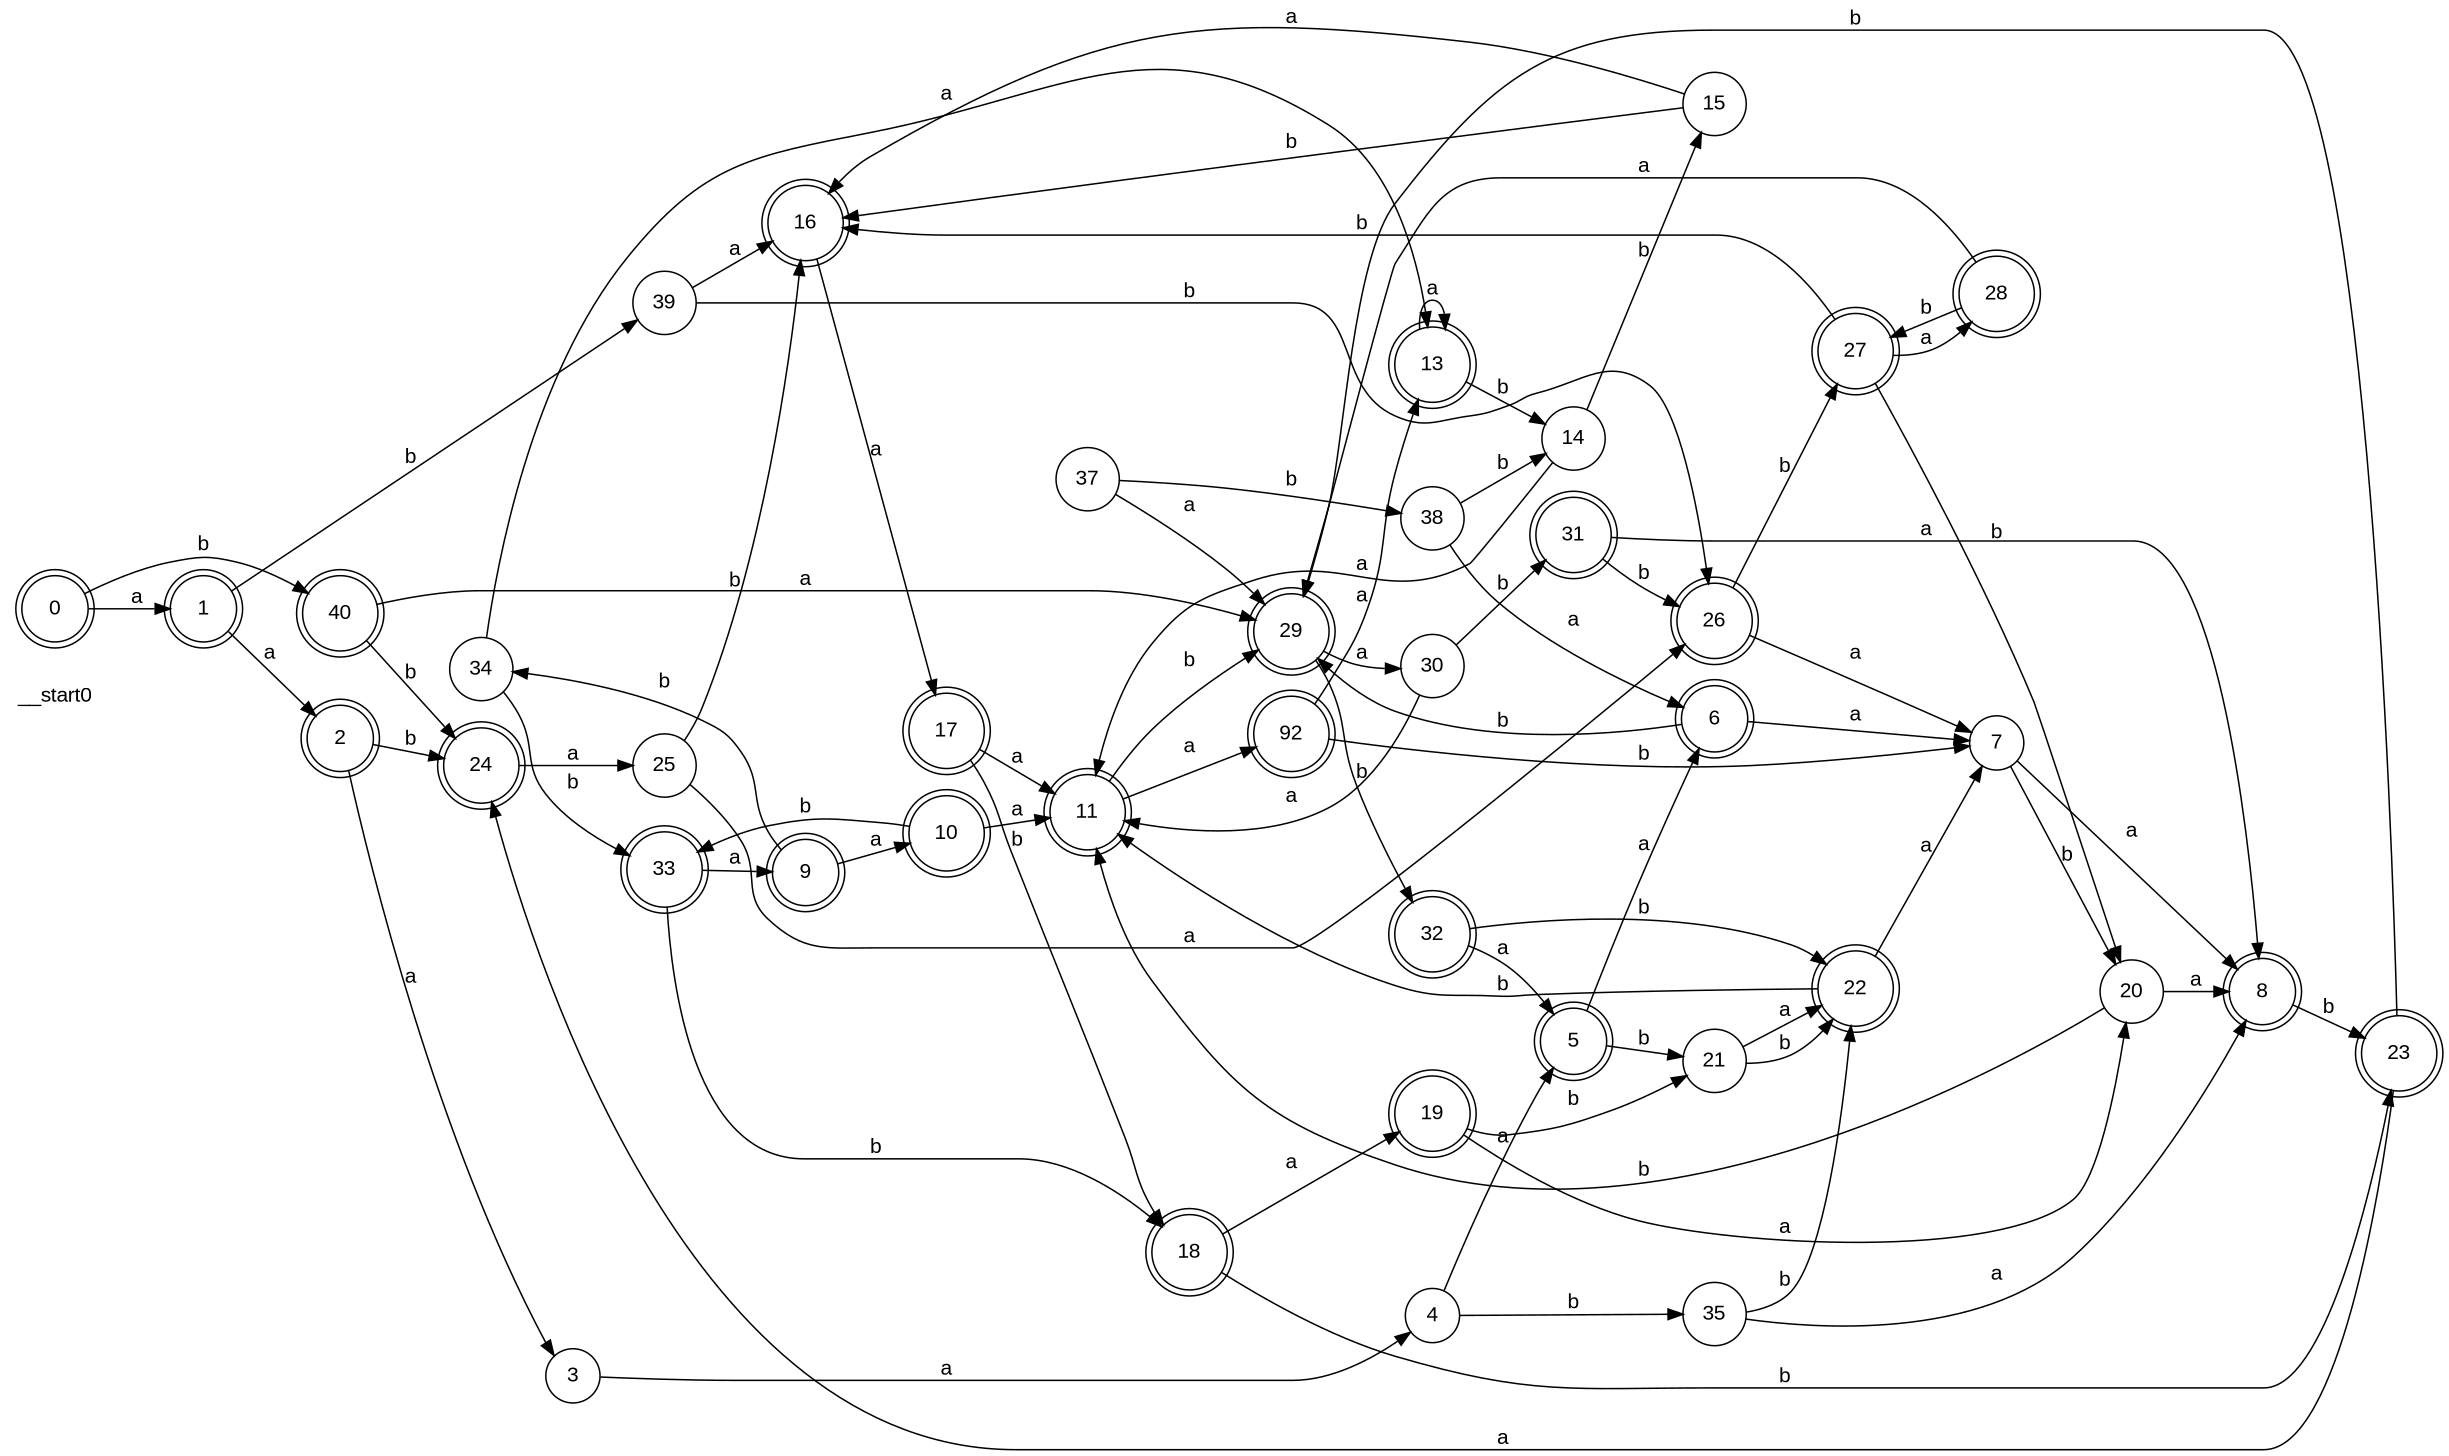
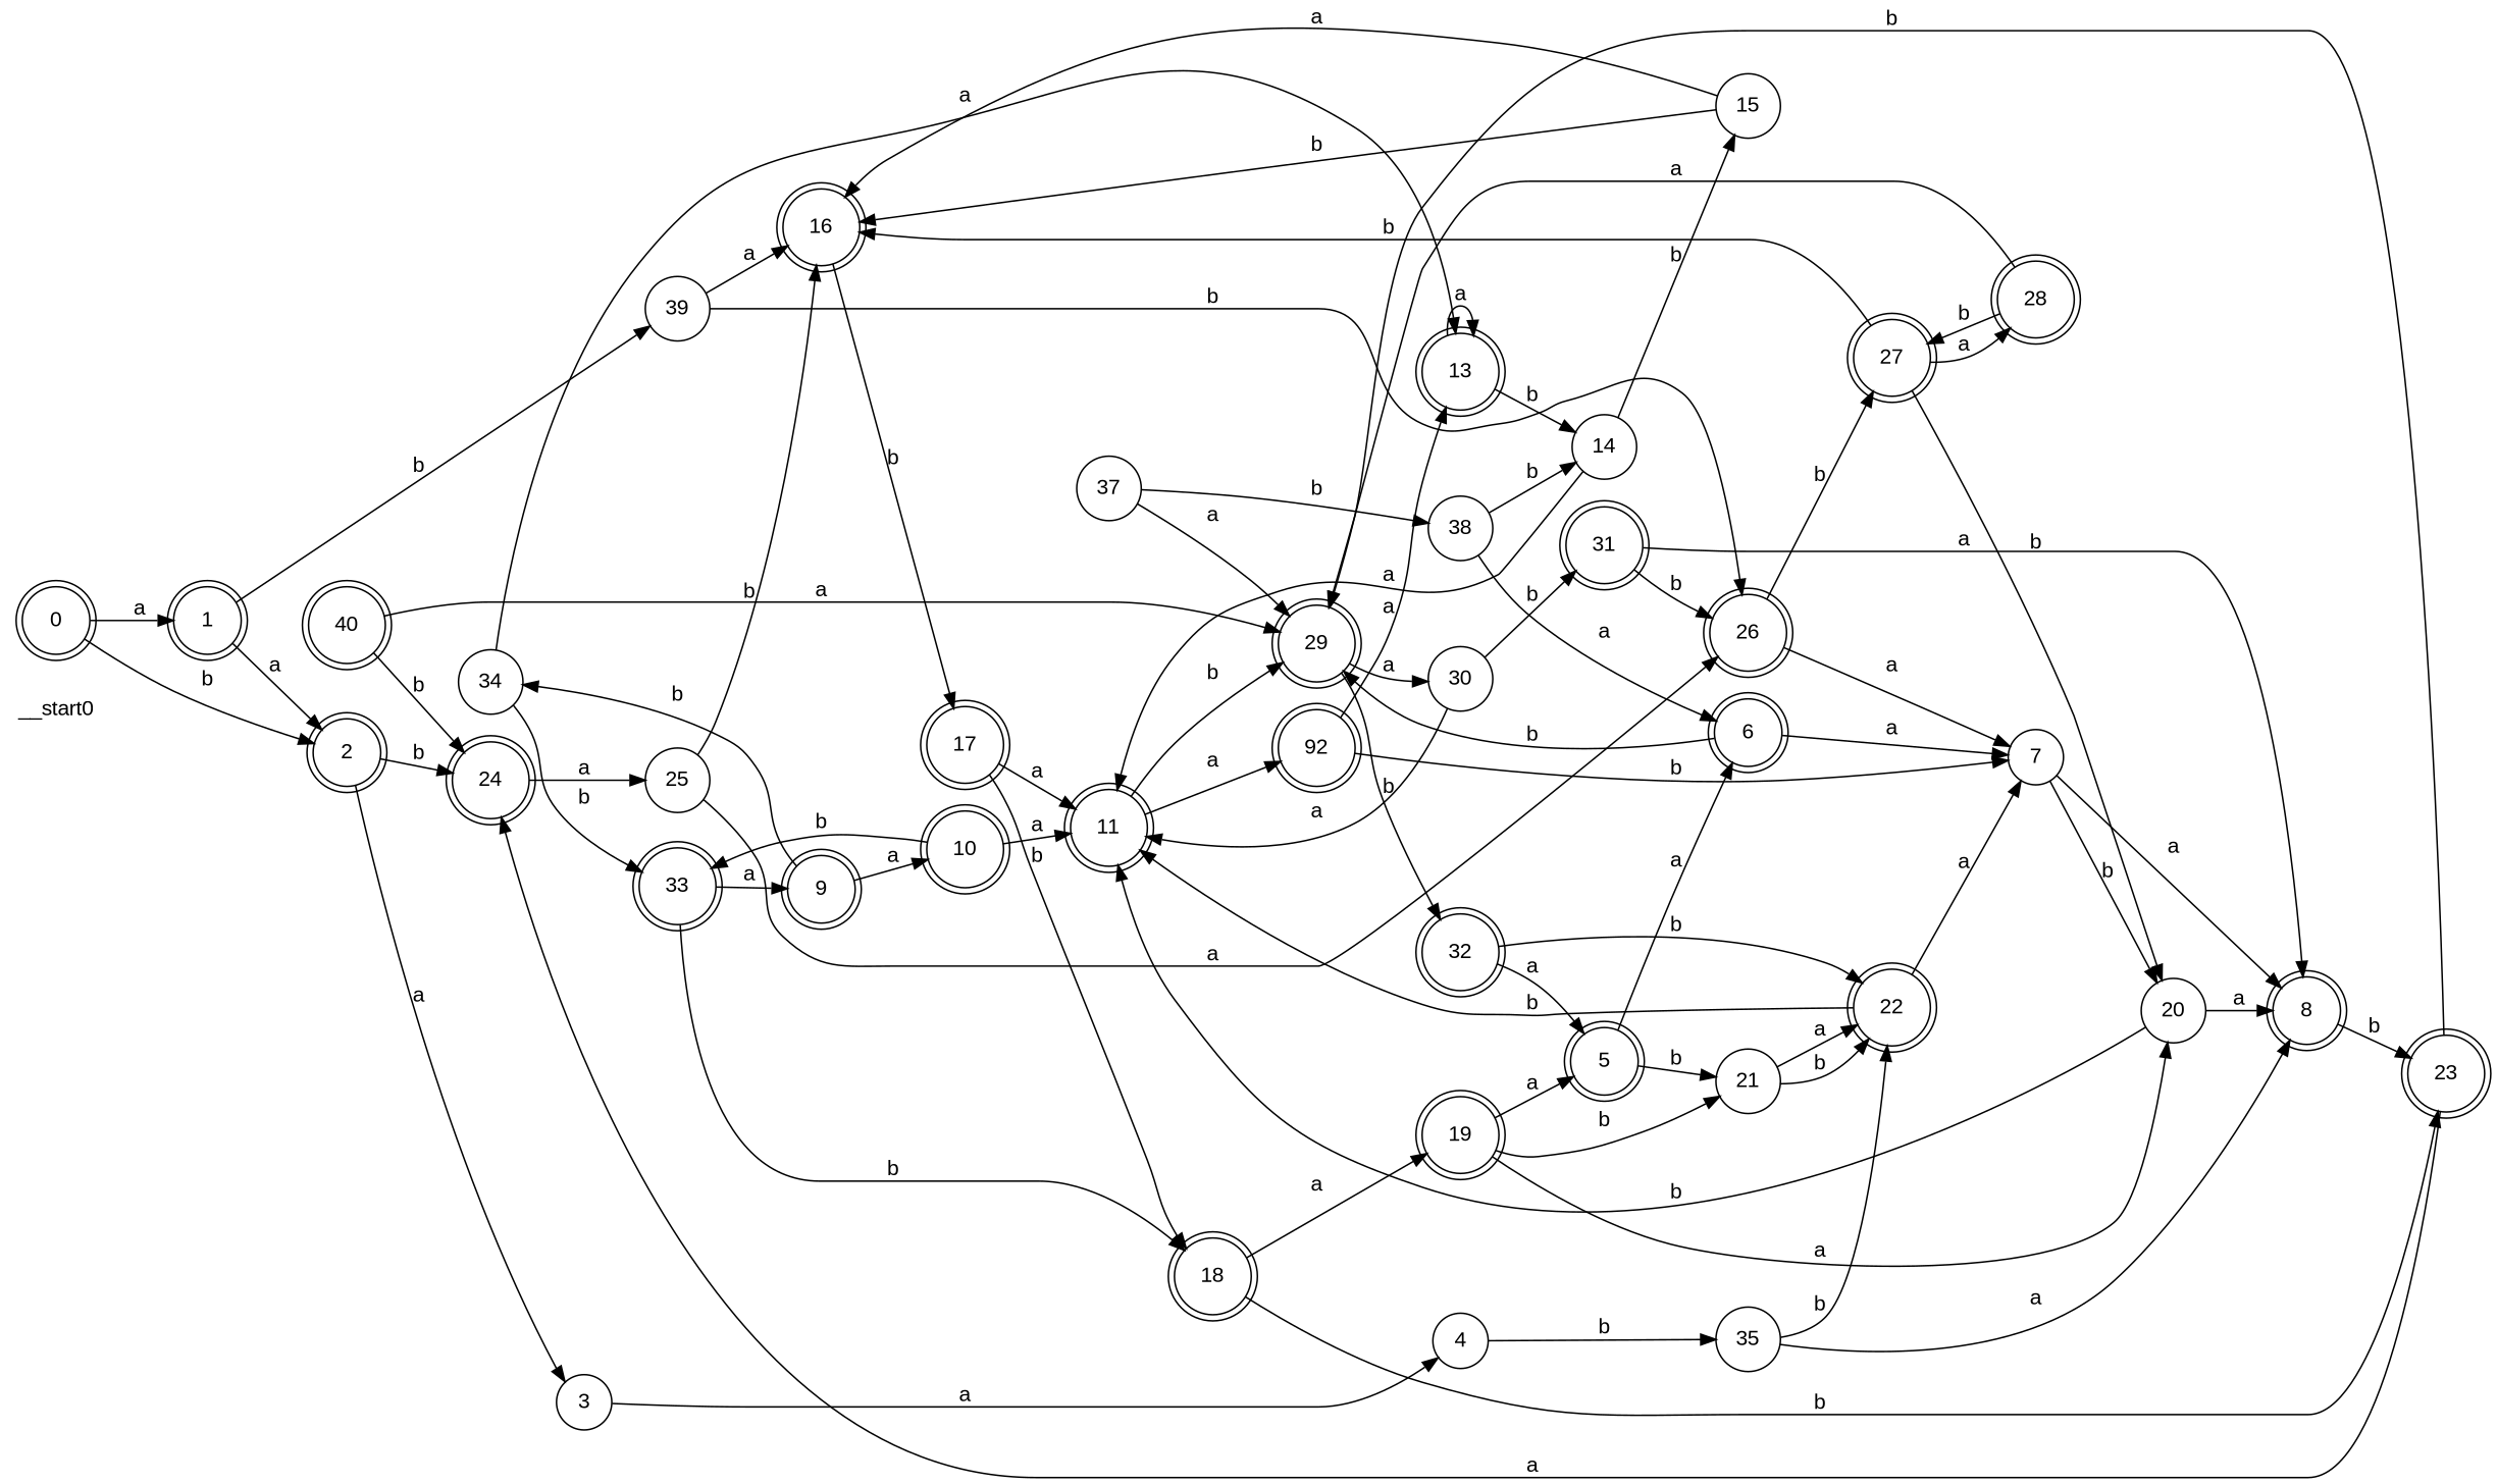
  digraph {
    fontname="Liberation Sans"
    rankdir=LR
    node [fontname="Liberation Sans" shape=doublecircle color=black fillcolor=white style="rounded,filled"]
    edge [fontname="Liberation Sans"]
    __start0 [shape=none color="" fillcolor="" style=""]
    n2 [label=0]
    n3 [label=1]
    n4 [label=40]
    n5 [label=2]
    n6 [label=39 shape=circle style=filled]
    n7 [label=24]
    n8 [label=29]
    n9 [label=3 shape=circle style=filled]
    n10 [label=16]
    n11 [label=26]
    n12 [label=4 shape=circle style=filled]
    n13 [label=25 shape=circle style=filled]
    n14 [label=5]
    n15 [label=35 shape=circle style=filled]
    n16 [label=6]
    n17 [label=21 shape=circle style=filled]
    n18 [label=8]
    n19 [label=22]
    n20 [label=7 shape=circle style=filled]
    n21 [label=20 shape=circle style=filled]
    n22 [label=30 shape=circle style=filled]
    n23 [label=32]
    n24 [label=23]
    n25 [label=11]
    n26 [label=9]
    n27 [label=10]
    n28 [label=34 shape=circle style=filled]
    n29 [label=33]
    n30 [label=13]
    n31 [label=92]
    n32 [label=18]
    n33 [label=14 shape=circle style=filled]
    n34 [label=15 shape=circle style=filled]
    n35 [label=17]
    n36 [label=27]
    n37 [label=28]
    n38 [label=19]
    n39 [label=31]
    n40 [label=37 shape=circle style=filled]
    n41 [label=38 shape=circle style=filled]
    n2 -> n3 [label=a]
-   n2 -> n4 [label=b]
+   n2 -> n5 [label=b]
    n3 -> n5 [label=a]
    n3 -> n6 [label=b]
    n4 -> n7 [label=b]
    n4 -> n8 [label=a]
    n5 -> n7 [label=b]
    n5 -> n9 [label=a]
    n6 -> n10 [label=a]
    n6 -> n11 [label=b]
    n7 -> n13 [label=a]
    n8 -> n22 [label=a]
    n8 -> n23 [label=b]
    n9 -> n12 [label=a]
-   n10 -> n35 [label=a]
+   n10 -> n35 [label=b]
    n11 -> n20 [label=a]
    n11 -> n36 [label=b]
-   n12 -> n14 [label=a]
+   n38 -> n14 [label=a]
    n12 -> n15 [label=b]
    n13 -> n10 [label=b]
    n13 -> n11 [label=a]
    n14 -> n16 [label=a]
    n14 -> n17 [label=b]
    n15 -> n18 [label=a]
    n15 -> n19 [label=b]
    n16 -> n8 [label=b]
    n16 -> n20 [label=a]
    n17 -> n19 [label=a]
    n17 -> n19 [label=b]
    n18 -> n24 [label=b]
    n19 -> n20 [label=a]
    n19 -> n25 [label=b]
    n20 -> n18 [label=a]
    n20 -> n21 [label=b]
    n21 -> n18 [label=a]
    n21 -> n25 [label=b]
    n22 -> n25 [label=a]
    n22 -> n39 [label=b]
    n23 -> n14 [label=a]
    n23 -> n19 [label=b]
    n24 -> n7 [label=a]
    n24 -> n8 [label=b]
    n25 -> n8 [label=b]
    n25 -> n31 [label=a]
    n26 -> n27 [label=a]
    n26 -> n28 [label=b]
    n27 -> n25 [label=a]
    n27 -> n29 [label=b]
    n28 -> n29 [label=b]
    n28 -> n30 [label=a]
    n29 -> n26 [label=a]
    n29 -> n32 [label=b]
    n30 -> n30 [label=a]
    n30 -> n33 [label=b]
    n31 -> n20 [label=b]
    n31 -> n30 [label=a]
    n32 -> n24 [label=b]
    n32 -> n38 [label=a]
    n33 -> n25 [label=a]
    n33 -> n34 [label=b]
    n34 -> n10 [label=a]
    n34 -> n10 [label=b]
    n35 -> n25 [label=a]
    n35 -> n32 [label=b]
    n36 -> n10 [label=b]
    n36 -> n21 [label=b]
    n36 -> n37 [label=a]
    n37 -> n8 [label=a]
    n37 -> n36 [label=b]
    n38 -> n17 [label=b]
    n38 -> n21 [label=a]
    n39 -> n11 [label=b]
    n39 -> n18 [label=a]
    n40 -> n8 [label=a]
    n40 -> n41 [label=b]
    n41 -> n16 [label=a]
    n41 -> n33 [label=b]
  }
